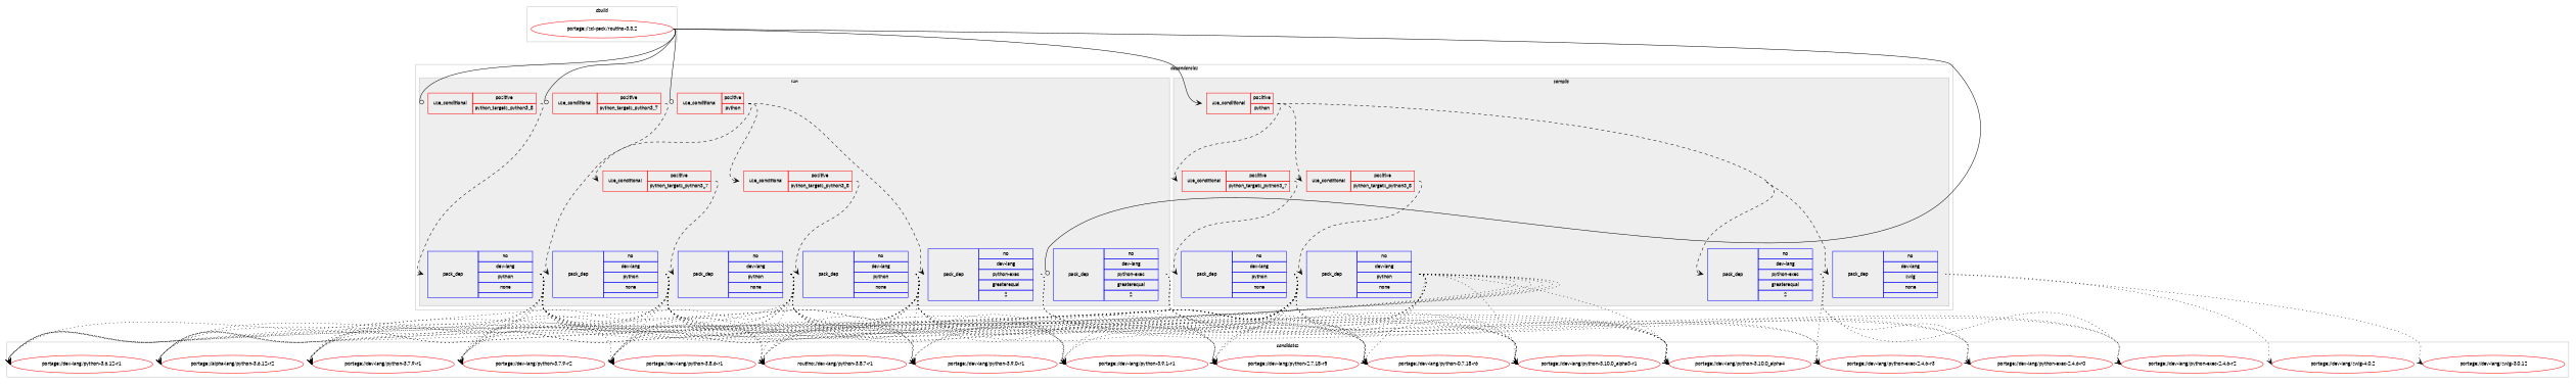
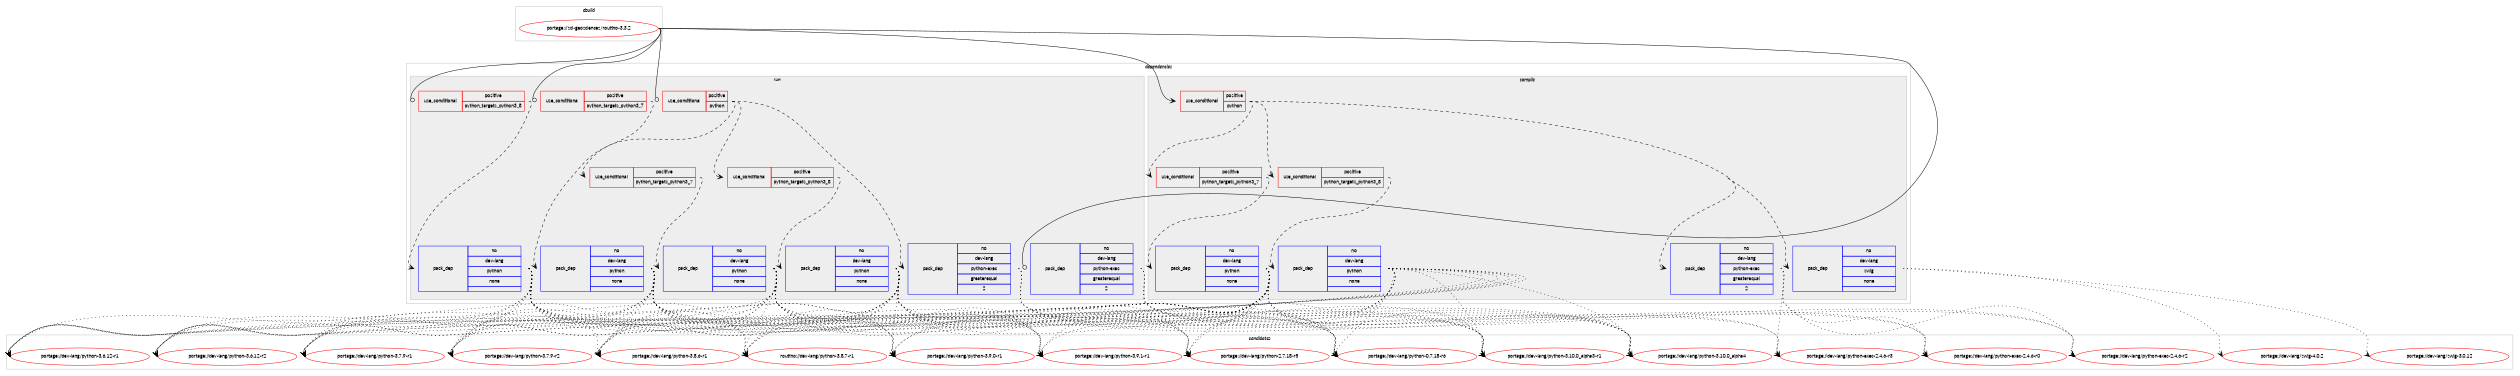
  digraph {
    compound=true
    concentrate=true
    fontname=Lato
    fontsize=10
    newrank=true
    rankdir=TB
    ranksep=1.5
    node [color=red fontname=Lato fontsize=10]
    edge [arrowhead=vee fontname=Lato headport=w style=dotted tailport=e weight=100]
-   n1 [label="portage://sci-pack/routino-3.3.2" width=4]
+   n1 [label="portage://sci-geosciences/routino-3.3.2" width=4]
    n2 [color=blue label=<<TABLE BORDER="0" CELLBORDER="1" CELLSPACING="0" CELLPADDING="4" WIDTH="220"><TR><TD ROWSPAN="6" CELLPADDING="30">pack_dep</TD></TR><TR><TD WIDTH="110">no</TD></TR><TR><TD>dev-lang</TD></TR><TR><TD>python</TD></TR><TR><TD>none</TD></TR><TR><TD></TD></TR></TABLE>> shape=none]
    n3 [label=<<TABLE BORDER="0" CELLBORDER="1" CELLSPACING="0" CELLPADDING="4"><TR><TD ROWSPAN="3" CELLPADDING="10">use_conditional</TD></TR><TR><TD>positive</TD></TR><TR><TD>python_targets_python3_7</TD></TR></TABLE>> shape=none]
    n4 [color=blue label=<<TABLE BORDER="0" CELLBORDER="1" CELLSPACING="0" CELLPADDING="4" WIDTH="220"><TR><TD ROWSPAN="6" CELLPADDING="30">pack_dep</TD></TR><TR><TD WIDTH="110">no</TD></TR><TR><TD>dev-lang</TD></TR><TR><TD>python</TD></TR><TR><TD>none</TD></TR><TR><TD></TD></TR></TABLE>> shape=none]
    n5 [label=<<TABLE BORDER="0" CELLBORDER="1" CELLSPACING="0" CELLPADDING="4"><TR><TD ROWSPAN="3" CELLPADDING="10">use_conditional</TD></TR><TR><TD>positive</TD></TR><TR><TD>python_targets_python3_8</TD></TR></TABLE>> shape=none]
    n6 [color=blue label=<<TABLE BORDER="0" CELLBORDER="1" CELLSPACING="0" CELLPADDING="4" WIDTH="220"><TR><TD ROWSPAN="6" CELLPADDING="30">pack_dep</TD></TR><TR><TD WIDTH="110">no</TD></TR><TR><TD>dev-lang</TD></TR><TR><TD>python-exec</TD></TR><TR><TD>greaterequal</TD></TR><TR><TD>2</TD></TR></TABLE>> shape=none]
    n7 [color=blue label=<<TABLE BORDER="0" CELLBORDER="1" CELLSPACING="0" CELLPADDING="4" WIDTH="220"><TR><TD ROWSPAN="6" CELLPADDING="30">pack_dep</TD></TR><TR><TD WIDTH="110">no</TD></TR><TR><TD>dev-lang</TD></TR><TR><TD>swig</TD></TR><TR><TD>none</TD></TR><TR><TD></TD></TR></TABLE>> shape=none]
    n8 [label=<<TABLE BORDER="0" CELLBORDER="1" CELLSPACING="0" CELLPADDING="4"><TR><TD ROWSPAN="3" CELLPADDING="10">use_conditional</TD></TR><TR><TD>positive</TD></TR><TR><TD>python</TD></TR></TABLE>> shape=none]
    n9 [color=blue label=<<TABLE BORDER="0" CELLBORDER="1" CELLSPACING="0" CELLPADDING="4" WIDTH="220"><TR><TD ROWSPAN="6" CELLPADDING="30">pack_dep</TD></TR><TR><TD WIDTH="110">no</TD></TR><TR><TD>dev-lang</TD></TR><TR><TD>python</TD></TR><TR><TD>none</TD></TR><TR><TD></TD></TR></TABLE>> shape=none]
    n10 [label=<<TABLE BORDER="0" CELLBORDER="1" CELLSPACING="0" CELLPADDING="4"><TR><TD ROWSPAN="3" CELLPADDING="10">use_conditional</TD></TR><TR><TD>positive</TD></TR><TR><TD>python_targets_python3_7</TD></TR></TABLE>> shape=none]
    n11 [color=blue label=<<TABLE BORDER="0" CELLBORDER="1" CELLSPACING="0" CELLPADDING="4" WIDTH="220"><TR><TD ROWSPAN="6" CELLPADDING="30">pack_dep</TD></TR><TR><TD WIDTH="110">no</TD></TR><TR><TD>dev-lang</TD></TR><TR><TD>python</TD></TR><TR><TD>none</TD></TR><TR><TD></TD></TR></TABLE>> shape=none]
    n12 [label=<<TABLE BORDER="0" CELLBORDER="1" CELLSPACING="0" CELLPADDING="4"><TR><TD ROWSPAN="3" CELLPADDING="10">use_conditional</TD></TR><TR><TD>positive</TD></TR><TR><TD>python_targets_python3_8</TD></TR></TABLE>> shape=none]
    n13 [color=blue label=<<TABLE BORDER="0" CELLBORDER="1" CELLSPACING="0" CELLPADDING="4" WIDTH="220"><TR><TD ROWSPAN="6" CELLPADDING="30">pack_dep</TD></TR><TR><TD WIDTH="110">no</TD></TR><TR><TD>dev-lang</TD></TR><TR><TD>python-exec</TD></TR><TR><TD>greaterequal</TD></TR><TR><TD>2</TD></TR></TABLE>> shape=none]
    n14 [label=<<TABLE BORDER="0" CELLBORDER="1" CELLSPACING="0" CELLPADDING="4"><TR><TD ROWSPAN="3" CELLPADDING="10">use_conditional</TD></TR><TR><TD>positive</TD></TR><TR><TD>python</TD></TR></TABLE>> shape=none]
    n15 [color=blue label=<<TABLE BORDER="0" CELLBORDER="1" CELLSPACING="0" CELLPADDING="4" WIDTH="220"><TR><TD ROWSPAN="6" CELLPADDING="30">pack_dep</TD></TR><TR><TD WIDTH="110">no</TD></TR><TR><TD>dev-lang</TD></TR><TR><TD>python</TD></TR><TR><TD>none</TD></TR><TR><TD></TD></TR></TABLE>> shape=none]
    n16 [label=<<TABLE BORDER="0" CELLBORDER="1" CELLSPACING="0" CELLPADDING="4"><TR><TD ROWSPAN="3" CELLPADDING="10">use_conditional</TD></TR><TR><TD>positive</TD></TR><TR><TD>python_targets_python3_7</TD></TR></TABLE>> shape=none]
    n17 [color=blue label=<<TABLE BORDER="0" CELLBORDER="1" CELLSPACING="0" CELLPADDING="4" WIDTH="220"><TR><TD ROWSPAN="6" CELLPADDING="30">pack_dep</TD></TR><TR><TD WIDTH="110">no</TD></TR><TR><TD>dev-lang</TD></TR><TR><TD>python</TD></TR><TR><TD>none</TD></TR><TR><TD></TD></TR></TABLE>> shape=none]
    n18 [label=<<TABLE BORDER="0" CELLBORDER="1" CELLSPACING="0" CELLPADDING="4"><TR><TD ROWSPAN="3" CELLPADDING="10">use_conditional</TD></TR><TR><TD>positive</TD></TR><TR><TD>python_targets_python3_8</TD></TR></TABLE>> shape=none]
    n19 [color=blue label=<<TABLE BORDER="0" CELLBORDER="1" CELLSPACING="0" CELLPADDING="4" WIDTH="220"><TR><TD ROWSPAN="6" CELLPADDING="30">pack_dep</TD></TR><TR><TD WIDTH="110">no</TD></TR><TR><TD>dev-lang</TD></TR><TR><TD>python-exec</TD></TR><TR><TD>greaterequal</TD></TR><TR><TD>2</TD></TR></TABLE>> shape=none]
    n20 [label="portage://dev-lang/python-3.9.1-r1" width=4]
    n21 [label="portage://dev-lang/python-3.9.0-r1" width=4]
    n22 [label="routino://dev-lang/python-3.8.7-r1" width=4]
    n23 [label="portage://dev-lang/python-3.8.6-r1" width=4]
    n24 [label="portage://dev-lang/python-3.7.9-r2" width=4]
    n25 [label="portage://dev-lang/python-3.7.9-r1" width=4]
-   n26 [label="portage://alpha-lang/python-3.6.12-r2" width=4]
+   n26 [label="portage://dev-lang/python-3.6.12-r2" width=4]
    n27 [label="portage://dev-lang/python-3.6.12-r1" width=4]
    n28 [label="portage://dev-lang/python-3.10.0_alpha4" width=4]
    n29 [label="portage://dev-lang/python-3.10.0_alpha3-r1" width=4]
    n30 [label="portage://dev-lang/python-0.7.18-r6" width=4]
    n31 [label="portage://dev-lang/python-2.7.18-r5" width=4]
    n32 [label="portage://dev-lang/python-exec-2.4.6-r0" width=4]
    n33 [label="portage://dev-lang/python-exec-2.4.6-r3" width=4]
    n34 [label="portage://dev-lang/python-exec-2.4.6-r2" width=4]
    n35 [label="portage://dev-lang/swig-4.0.2" width=4]
    n36 [label="portage://dev-lang/swig-3.0.12" width=4]
    subgraph cluster_1 {
      color=gray
      label=<<i>ebuild</i>>
      rank=same
      n1
    }
    subgraph cluster_2 {
      color=gray
      label=<<i>dependencies</i>>
      subgraph cluster_3 {
        color=gray
        fillcolor="#eeeeee"
        label=<<i>compile</i>>
        style=filled
        subgraph sub_4 {
          color=gray
          fillcolor="#eeeeee"
          label=<<i>compile</i>>
          style=filled
          n8
          subgraph sub_5 {
            color=gray
            fillcolor="#eeeeee"
            label=<<i>compile</i>>
            style=filled
            n3
            subgraph sub_6 {
              color=gray
              fillcolor="#eeeeee"
              label=<<i>compile</i>>
              style=filled
              n2
            }
          }
          subgraph sub_7 {
            color=gray
            fillcolor="#eeeeee"
            label=<<i>compile</i>>
            style=filled
            n5
            subgraph sub_8 {
              color=gray
              fillcolor="#eeeeee"
              label=<<i>compile</i>>
              style=filled
              n4
            }
          }
          subgraph sub_9 {
            color=gray
            fillcolor="#eeeeee"
            label=<<i>compile</i>>
            style=filled
            n6
          }
          subgraph sub_10 {
            color=gray
            fillcolor="#eeeeee"
            label=<<i>compile</i>>
            style=filled
            n7
          }
        }
      }
      subgraph cluster_11 {
        color=gray
        fillcolor="#eeeeee"
        label=<<i>compile and run</i>>
        style=filled
      }
      subgraph cluster_12 {
        color=gray
        fillcolor="#eeeeee"
        label=<<i>run</i>>
        style=filled
        subgraph sub_13 {
          color=gray
          fillcolor="#eeeeee"
          label=<<i>run</i>>
          style=filled
          n14
          subgraph sub_14 {
            color=gray
            fillcolor="#eeeeee"
            label=<<i>run</i>>
            style=filled
            n10
            subgraph sub_15 {
              color=gray
              fillcolor="#eeeeee"
              label=<<i>run</i>>
              style=filled
              n9
            }
          }
          subgraph sub_16 {
            color=gray
            fillcolor="#eeeeee"
            label=<<i>run</i>>
            style=filled
            n12
            subgraph sub_17 {
              color=gray
              fillcolor="#eeeeee"
              label=<<i>run</i>>
              style=filled
              n11
            }
          }
          subgraph sub_18 {
            color=gray
            fillcolor="#eeeeee"
            label=<<i>run</i>>
            style=filled
            n13
          }
        }
        subgraph sub_19 {
          color=gray
          fillcolor="#eeeeee"
          label=<<i>run</i>>
          style=filled
          n16
          subgraph sub_20 {
            color=gray
            fillcolor="#eeeeee"
            label=<<i>run</i>>
            style=filled
            n15
          }
        }
        subgraph sub_21 {
          color=gray
          fillcolor="#eeeeee"
          label=<<i>run</i>>
          style=filled
          n18
          subgraph sub_22 {
            color=gray
            fillcolor="#eeeeee"
            label=<<i>run</i>>
            style=filled
            n17
          }
        }
        subgraph sub_23 {
          color=gray
          fillcolor="#eeeeee"
          label=<<i>run</i>>
          style=filled
          n19
        }
      }
    }
    subgraph cluster_24 {
      color=gray
      label=<<i>candidates</i>>
      rank=same
      subgraph sub_25 {
        color=black
        label=<<i>candidates</i>>
        nodesep=1
        rank=same
        n20
        n21
        n22
        n23
        n24
        n25
        n26
        n27
        n28
        n29
        n30
        n31
      }
      subgraph sub_26 {
        color=black
        label=<<i>candidates</i>>
        nodesep=1
        rank=same
        n20
        n21
        n22
        n23
        n24
        n25
        n26
        n27
        n28
        n29
        n30
        n31
      }
      subgraph sub_27 {
        color=black
        label=<<i>candidates</i>>
        nodesep=1
        rank=same
        n32
        n33
        n34
      }
      subgraph sub_28 {
        color=black
        label=<<i>candidates</i>>
        nodesep=1
        rank=same
        n35
        n36
      }
      subgraph sub_29 {
        color=black
        label=<<i>candidates</i>>
        nodesep=1
        rank=same
        n20
        n21
        n22
        n23
        n24
        n25
        n26
        n27
        n28
        n29
        n30
        n31
      }
      subgraph sub_30 {
        color=black
        label=<<i>candidates</i>>
        nodesep=1
        rank=same
        n20
        n21
        n22
        n23
        n24
        n25
        n26
        n27
        n28
        n29
        n30
        n31
      }
      subgraph sub_31 {
        color=black
        label=<<i>candidates</i>>
        nodesep=1
        rank=same
        n32
        n33
        n34
      }
      subgraph sub_32 {
        color=black
        label=<<i>candidates</i>>
        nodesep=1
        rank=same
        n20
        n21
        n22
        n23
        n24
        n25
        n26
        n27
        n28
        n29
        n30
        n31
      }
      subgraph sub_33 {
        color=black
        label=<<i>candidates</i>>
        nodesep=1
        rank=same
        n20
        n21
        n22
        n23
        n24
        n25
        n26
        n27
        n28
        n29
        n30
        n31
      }
      subgraph sub_34 {
        color=black
        label=<<i>candidates</i>>
        nodesep=1
        rank=same
        n32
        n33
        n34
      }
    }
    n1 -> n8 [style=solid weight=20]
    n1 -> n14 [arrowhead=odot style=solid weight=20]
    n1 -> n16 [arrowhead=odot style=solid weight=20]
    n1 -> n18 [arrowhead=odot style=solid weight=20]
    n1 -> n19 [arrowhead=odot style=solid weight=20]
    n2 -> n20
    n2 -> n21
    n2 -> n22
    n2 -> n23
    n2 -> n24
    n2 -> n25
    n2 -> n26
    n2 -> n27
    n2 -> n28
    n2 -> n29
    n2 -> n30
    n2 -> n31
    n3 -> n2 [style=dashed weight=20]
    n4 -> n20
    n4 -> n21
    n4 -> n22
    n4 -> n23
    n4 -> n24
    n4 -> n25
    n4 -> n26
    n4 -> n27
    n4 -> n28
    n4 -> n29
    n4 -> n30
    n4 -> n31
    n5 -> n4 [style=dashed weight=20]
    n6 -> n32
    n6 -> n33
    n6 -> n34
    n7 -> n35
    n7 -> n36
    n8 -> n3 [style=dashed weight=20]
    n8 -> n5 [style=dashed weight=20]
    n8 -> n6 [style=dashed weight=20]
    n8 -> n7 [style=dashed weight=20]
    n9 -> n20
    n9 -> n21
    n9 -> n22
    n9 -> n23
    n9 -> n24
    n9 -> n25
    n9 -> n26
    n9 -> n27
    n9 -> n28
    n9 -> n29
    n9 -> n30
    n9 -> n31
    n10 -> n9 [style=dashed weight=20]
    n11 -> n20
    n11 -> n21
    n11 -> n22
    n11 -> n23
    n11 -> n24
    n11 -> n25
    n11 -> n26
    n11 -> n27
    n11 -> n28
    n11 -> n29
    n11 -> n30
    n11 -> n31
    n12 -> n11 [style=dashed weight=20]
    n13 -> n32
    n13 -> n33
    n13 -> n34
    n14 -> n10 [style=dashed weight=20]
    n14 -> n12 [style=dashed weight=20]
    n14 -> n13 [style=dashed weight=20]
    n15 -> n20
    n15 -> n21
    n15 -> n22
    n15 -> n23
    n15 -> n24
    n15 -> n25
    n15 -> n26
    n15 -> n27
    n15 -> n28
    n15 -> n29
    n15 -> n30
    n15 -> n31
    n16 -> n15 [style=dashed weight=20]
    n17 -> n20
    n17 -> n21
    n17 -> n22
    n17 -> n23
    n17 -> n24
    n17 -> n25
    n17 -> n26
    n17 -> n27
    n17 -> n28
    n17 -> n29
    n17 -> n30
    n17 -> n31
    n18 -> n17 [style=dashed weight=20]
    n19 -> n32
    n19 -> n33
    n19 -> n34
  }
